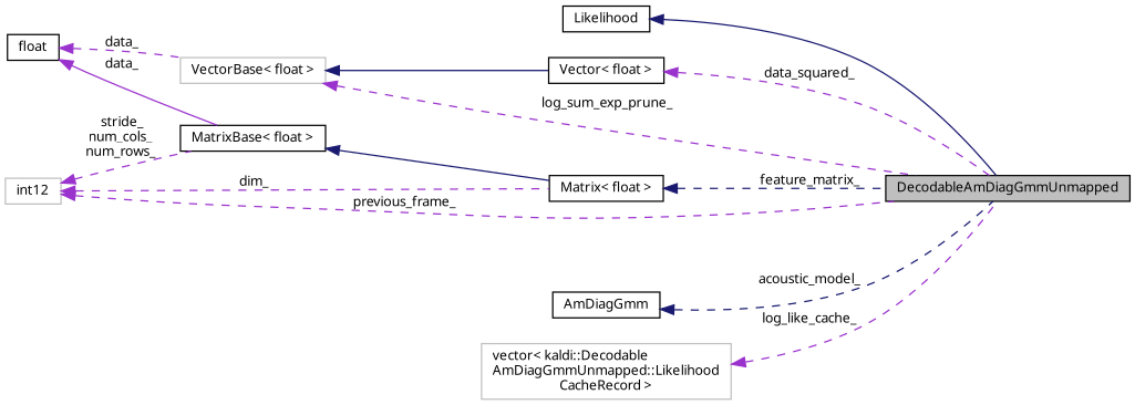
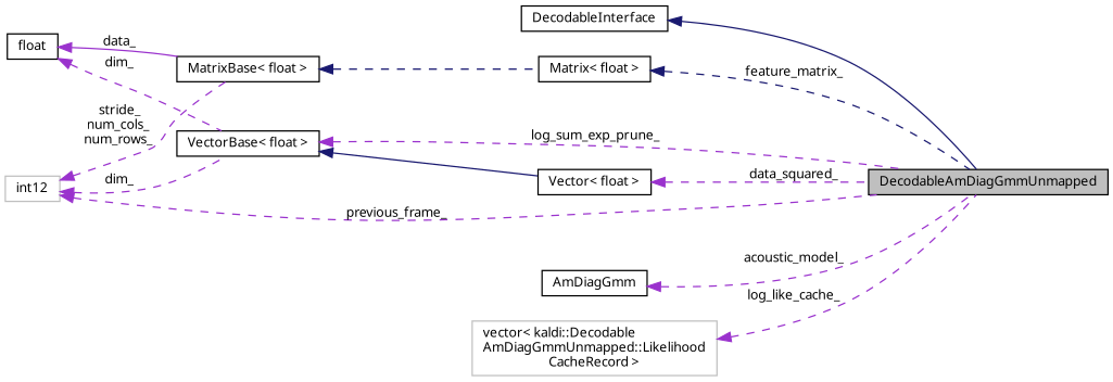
  digraph {
    fontname="Noto Sans"
    rankdir=LR
    node [color=black fillcolor=white fontname="Noto Sans" fontsize=10 shape=record style=filled]
    edge [color=darkorchid3 dir=back fontname="Noto Sans" fontsize=10 labelfontname=Helvetica labelfontsize=10 style=dashed]
    n1 [fillcolor=grey75 fontcolor=black height=0.2 label=DecodableAmDiagGmmUnmapped width=0.4]
-   n2 [height=0.2 label=Likelihood width=0.4]
+   n2 [height=0.2 label=DecodableInterface width=0.4]
    n3 [height=0.2 label=float width=0.4]
    n4 [height=0.2 label="MatrixBase\< float \>" width=0.4]
-   n5 [color=grey75 height=0.2 label="VectorBase\< float \>" width=0.4]
+   n5 [height=0.2 label="VectorBase\< float \>" width=0.4]
    n6 [height=0.2 label="Matrix\< float \>" width=0.4]
    n7 [height=0.2 label="Vector\< float \>" width=0.4]
    n8 [color=grey75 height=0.2 label=int12 width=0.4]
    n9 [height=0.2 label=AmDiagGmm width=0.4]
    n10 [color=grey75 height=0.2 label="vector\< kaldi::Decodable\lAmDiagGmmUnmapped::Likelihood\lCacheRecord \>" width=0.4]
    n2 -> n1 [color=midnightblue style=solid]
    n3 -> n4 [label=" data_" style=solid]
-   n3 -> n5 [label=" data_"]
-   n4 -> n6 [color=midnightblue style=solid]
+   n3 -> n5 [label=" dim_"]
+   n4 -> n6 [color=midnightblue]
    n5 -> n1 [label=" log_sum_exp_prune_"]
    n5 -> n7 [color=midnightblue style=solid]
    n6 -> n1 [color=midnightblue label=" feature_matrix_"]
    n7 -> n1 [label=" data_squared_"]
    n8 -> n1 [label=" previous_frame_"]
    n8 -> n4 [label=" stride_\nnum_cols_\nnum_rows_"]
-   n8 -> n6 [label=" dim_"]
-   n9 -> n1 [color=midnightblue label=" acoustic_model_"]
+   n8 -> n5 [label=" dim_"]
+   n9 -> n1 [label=" acoustic_model_"]
    n10 -> n1 [label=" log_like_cache_"]
  }
